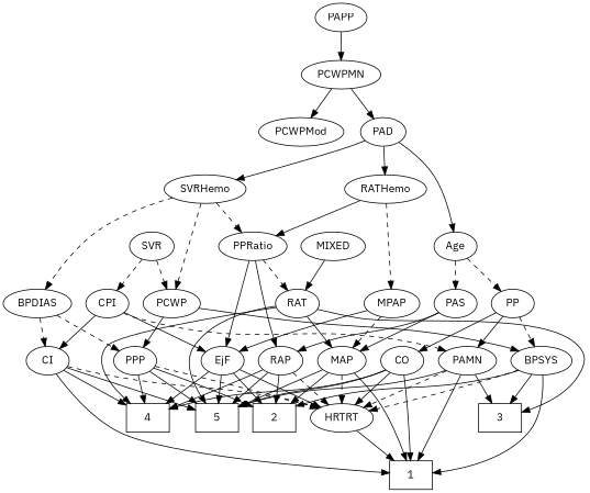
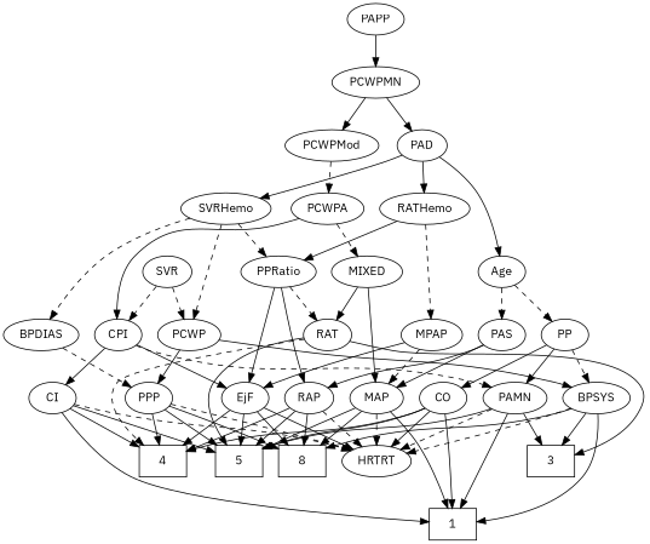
  strict digraph {
    fontname="IBM Plex Sans"
    node [fontname="IBM Plex Sans"]
    edge [fontname="IBM Plex Sans" style=solid]
    1 [height=0.5 shape=box width=0.75]
-   2 [height=0.5 shape=box width=0.75]
+   2 [height=0.5 shape=box width=0.75 label=8]
    3 [height=0.5 shape=box width=0.75]
    4 [height=0.5 shape=box width=0.75]
    5 [height=0.5 shape=box width=0.75]
    RAP [height=0.5 width=0.77632]
    HRTRT [height=0.5 width=1.1013]
    PAS [height=0.5 width=0.75]
    MAP [height=0.5 width=0.84854]
    PAD [height=0.5 width=0.79437]
    SVRHemo [height=0.5 width=1.3902]
    RATHemo [height=0.5 width=1.3721]
    Age [height=0.5 width=0.75]
    PCWP [height=0.5 width=0.97491]
    BPDIAS [height=0.5 width=1.1735]
    PPRatio [height=0.5 width=1.1013]
    MPAP [height=0.5 width=0.97491]
    PP [height=0.5 width=0.75]
    BPSYS [height=0.5 width=1.0471]
    PPP [height=0.5 width=0.75]
    CI [height=0.5 width=0.75]
    RAT [height=0.5 width=0.75827]
    EjF [height=0.5 width=0.75]
    PAMN [height=0.5 width=1.011]
    CO [height=0.5 width=0.75]
    PCWPMod [height=0.5 width=1.4443]
+   PCWPA [height=0.5 width=1.1555]
    MIXED [height=0.5 width=1.1193]
    CPI [height=0.5 width=0.75]
    SVR [height=0.5 width=0.77632]
    PCWPMN [height=0.5 width=1.3902]
    PAPP [height=0.5 width=0.88464]
    RAP -> 2
    RAP -> 4
    RAP -> 5
    RAP -> HRTRT [style=dashed]
-   HRTRT -> 1
    PAS -> RAP
    PAS -> MAP
    MAP -> 1
    MAP -> 2
    MAP -> 5
    MAP -> HRTRT [style=dashed]
    PAD -> SVRHemo
    PAD -> RATHemo
    PAD -> Age
    SVRHemo -> PCWP [style=dashed]
    SVRHemo -> BPDIAS [style=dashed]
    SVRHemo -> PPRatio [style=dashed]
    RATHemo -> PPRatio
    RATHemo -> MPAP [style=dashed]
    Age -> PAS [style=dashed]
    Age -> PP [style=dashed]
    PCWP -> BPSYS
    PCWP -> PPP
    BPDIAS -> PPP [style=dashed]
-   BPDIAS -> CI [style=dashed]
    PPRatio -> RAP
    PPRatio -> RAT [style=dashed]
    PPRatio -> EjF
    MPAP -> MAP [style=dashed]
    MPAP -> EjF
    PP -> BPSYS [style=dashed]
    PP -> PAMN
    PP -> CO
    BPSYS -> 1
    BPSYS -> 2
    BPSYS -> 3
    BPSYS -> HRTRT [style=dashed]
    PPP -> 2
    PPP -> 4
    PPP -> 5
    PPP -> HRTRT [style=dashed]
    CI -> 1
    CI -> 4
    CI -> 5
    CI -> HRTRT [style=dashed]
    RAT -> 3
-   RAT -> 4
+   RAT -> 4 [style=dashed]
    RAT -> 5
    EjF -> 2
    EjF -> 4
    EjF -> 5
    EjF -> HRTRT
    PAMN -> 1
    PAMN -> 3
    PAMN -> 5
    PAMN -> HRTRT [style=dashed]
    CO -> 1
    CO -> 4
    CO -> 5
    CO -> HRTRT
-   RAT -> MAP
+   PCWPMod -> PCWPA [style=dashed]
+   PCWPA -> MIXED [style=dashed]
+   PCWPA -> CPI
+   MIXED -> MAP
    MIXED -> RAT
    CPI -> CI
    CPI -> EjF
    CPI -> PAMN [style=dashed]
    SVR -> PCWP [style=dashed]
    SVR -> CPI [style=dashed]
    PCWPMN -> PAD
    PCWPMN -> PCWPMod
    PAPP -> PCWPMN
  }
